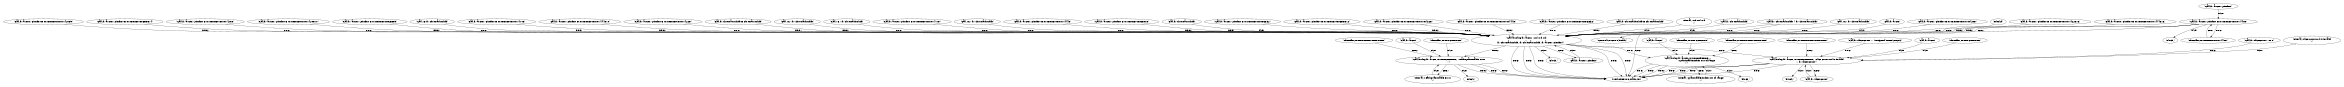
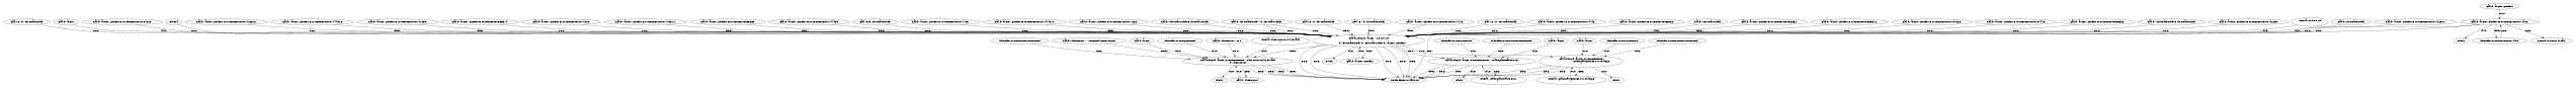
  digraph {
    n1 [label="(Call,f->avctx->pix_fmt = AV_PIX_FMT_YUV440P)"]
    n2 [label="(Call,av_dlog(f->avctx, \"%d %d %d\n\",\n            f->chroma_h_shift, f->chroma_v_shift, f->avctx->pix_fmt))"]
    n3 [label="(Block,)"]
    n4 [label="(MethodReturn,static int)"]
    n5 [label="(Identifier,AV_PIX_FMT_YUV440P)"]
    n6 [label="(ControlStructure,break;)"]
    n7 [label="(Call,av_log(f->avctx, AV_LOG_ERROR, \"read_quant_table error\n\"))"]
    n8 [label="(Call,av_log(f->avctx, AV_LOG_ERROR, \"slice count %d is invalid\n\", f->slice_count))"]
    n9 [label="(Call,av_log(f->avctx, AV_LOG_ERROR,\n                           \"quant_table_index out of range\n\"))"]
    n10 [label="(Block,)"]
    n11 [label="(Call,f->avctx->pix_fmt)"]
    n12 [label="(Literal,\"read_quant_table error\n\")"]
    n13 [label="(Block,)"]
    n14 [label="(Block,)"]
    n15 [label="(Call,f->slice_count)"]
    n16 [label="(Literal,\"quant_table_index out of range\n\")"]
    n17 [label="(Block,)"]
+   n18 [label="(Call,f->avctx->pix_fmt = AV_PIX_FMT_YUV422P9)"]
    n19 [label="(Literal,\"%d %d %d\n\")"]
    n20 [label="(Call,f->chroma_h_shift)"]
+   n21 [label="(Call,f->avctx->pix_fmt = AV_PIX_FMT_YUV422P10)"]
    n22 [label="(Call,f->slice_count > (unsigned)MAX_SLICES)"]
    n23 [label="(Call,f->chroma_h_shift || f->chroma_v_shift)"]
    n24 [label="(Call,16 * f->chroma_h_shift)"]
    n25 [label="(Call,f->avctx)"]
    n26 [label="(Call,f->avctx->pix_fmt = AV_PIX_FMT_YUVA420P)"]
    n27 [label="(Block,f)"]
    n28 [label="(Call,f->avctx->pix_fmt = AV_PIX_FMT_YUV422P16)"]
    n29 [label="(Call,f->avctx->pix_fmt)"]
    n30 [label="(Call,f->avctx)"]
    n31 [label="(Call,f->avctx->pix_fmt = AV_PIX_FMT_YUV444P16)"]
    n32 [label="(Call,f->avctx->pix_fmt = AV_PIX_FMT_YUV420P9)"]
    n33 [label="(Call,f->avctx->pix_fmt = AV_PIX_FMT_GBRP14)"]
    n34 [label="(Call,f->avctx->pix_fmt = AV_PIX_FMT_YUV420P)"]
    n35 [label="(Call,f->avctx->pix_fmt = AV_PIX_FMT_YUV420P10)"]
    n36 [label="(Call,f->avctx->pix_fmt = AV_PIX_FMT_GBRP9)"]
    n37 [label="(Identifier,AVERROR_INVALIDDATA)"]
    n38 [label="(Call,f->avctx)"]
+   n39 [label="(Call,f->avctx->pix_fmt = AV_PIX_FMT_YUV444P9)"]
    n40 [label="(Call,16*f->chroma_h_shift)"]
    n41 [label="(Call,f->avctx->pix_fmt = AV_PIX_FMT_YUV410P)"]
    n42 [label="(Call,f->avctx->pix_fmt = AV_PIX_FMT_YUV444P10)"]
    n43 [label="(Identifier,AV_LOG_ERROR)"]
    n44 [label="(Call,f->avctx->pix_fmt = AV_PIX_FMT_YUV422P)"]
    n45 [label="(Call,f->chroma_v_shift = chroma_v_shift)"]
    n46 [label="(Call,f->avctx)"]
    n47 [label="(Call,16 * f->chroma_h_shift)"]
    n48 [label="(Call,16 * f->chroma_h_shift)"]
    n49 [label="(Call,f->avctx->pix_fmt = AV_PIX_FMT_YUV411P)"]
    n50 [label="(Identifier,AV_LOG_ERROR)"]
    n51 [label="(Call,16 * f->chroma_h_shift)"]
    n52 [label="(Call,f->avctx->pix_fmt = AV_PIX_FMT_YUV444P)"]
    n53 [label="(Call,f->slice_count <= 0)"]
    n54 [label="(Call,f->avctx->pix_fmt = AV_PIX_FMT_GRAY8)"]
    n55 [label="(Call,f->chroma_v_shift)"]
    n56 [label="(Identifier,AV_LOG_ERROR)"]
    n57 [label="(Identifier,AVERROR_INVALIDDATA)"]
    n58 [label="(Call,f->avctx->pix_fmt = AV_PIX_FMT_0RGB32)"]
    n59 [label="(Call,f->avctx->pix_fmt = AV_PIX_FMT_GBRP12)"]
    n60 [label="(Call,f->avctx->pix_fmt = AV_PIX_FMT_YUVA422P)"]
    n61 [label="(Call,f->avctx->pix_fmt = AV_PIX_FMT_YUVA444P)"]
    n62 [label="(Literal,\"slice count %d is invalid\n\")"]
    n63 [label="(Identifier,AVERROR_INVALIDDATA)"]
    n64 [label="(Call,f->avctx->pix_fmt = AV_PIX_FMT_RGB32)"]
    n65 [label="(Call,f->chroma_h_shift = chroma_h_shift)"]
    n1 -> n2 [label="DDG: "]
    n1 -> n3 [label="AST: "]
    n1 -> n4 [label="CFG: "]
    n1 -> n5 [label="DDG: "]
    n1 -> n6 [label="CFG: "]
    n2 -> n4 [label="DDG: "]
    n2 -> n4 [label="DDG: "]
    n2 -> n4 [label="DDG: "]
    n2 -> n4 [label="DDG: "]
    n2 -> n4 [label="DDG: "]
    n2 -> n7 [label="DDG: "]
    n2 -> n8 [label="DDG: "]
    n2 -> n9 [label="DDG: "]
    n2 -> n10 [label="AST: "]
    n2 -> n11 [label="CFG: "]
    n5 -> n1 [label="CFG: "]
    n7 -> n4 [label="DDG: "]
    n7 -> n4 [label="DDG: "]
    n7 -> n4 [label="DDG: "]
    n7 -> n12 [label="CFG: "]
    n7 -> n13 [label="AST: "]
    n8 -> n4 [label="DDG: "]
    n8 -> n4 [label="DDG: "]
    n8 -> n4 [label="DDG: "]
    n8 -> n4 [label="DDG: "]
    n8 -> n14 [label="AST: "]
    n8 -> n15 [label="CFG: "]
    n9 -> n4 [label="DDG: "]
    n9 -> n4 [label="DDG: "]
    n9 -> n4 [label="DDG: "]
    n9 -> n16 [label="CFG: "]
    n9 -> n17 [label="AST: "]
    n11 -> n2 [label="AST: "]
    n12 -> n7 [label="AST: "]
    n15 -> n8 [label="AST: "]
    n16 -> n9 [label="AST: "]
+   n18 -> n2 [label="DDG: "]
    n19 -> n2 [label="AST: "]
    n20 -> n2 [label="AST: "]
+   n21 -> n2 [label="DDG: "]
    n22 -> n8 [label="DDG: "]
    n23 -> n2 [label="DDG: "]
    n23 -> n2 [label="DDG: "]
    n24 -> n2 [label="DDG: "]
    n25 -> n2 [label="AST: "]
    n26 -> n2 [label="DDG: "]
    n27 -> n2 [label="CFG: "]
    n28 -> n2 [label="DDG: "]
    n29 -> n1 [label="AST: "]
    n30 -> n9 [label="AST: "]
    n31 -> n2 [label="DDG: "]
    n32 -> n2 [label="DDG: "]
    n33 -> n2 [label="DDG: "]
    n34 -> n2 [label="DDG: "]
    n35 -> n2 [label="DDG: "]
    n36 -> n2 [label="DDG: "]
    n37 -> n7 [label="CFG: "]
    n38 -> n8 [label="AST: "]
+   n39 -> n2 [label="DDG: "]
    n40 -> n2 [label="DDG: "]
    n41 -> n2 [label="DDG: "]
    n42 -> n2 [label="DDG: "]
    n43 -> n8 [label="AST: "]
    n44 -> n2 [label="DDG: "]
    n45 -> n2 [label="DDG: "]
    n46 -> n7 [label="AST: "]
    n47 -> n2 [label="DDG: "]
    n48 -> n2 [label="DDG: "]
    n49 -> n2 [label="DDG: "]
    n50 -> n9 [label="AST: "]
    n51 -> n2 [label="DDG: "]
    n52 -> n2 [label="DDG: "]
    n53 -> n8 [label="DDG: "]
    n54 -> n2 [label="DDG: "]
    n55 -> n2 [label="AST: "]
    n56 -> n7 [label="AST: "]
    n57 -> n9 [label="CFG: "]
    n58 -> n2 [label="DDG: "]
    n59 -> n2 [label="DDG: "]
    n60 -> n2 [label="DDG: "]
    n61 -> n2 [label="DDG: "]
    n62 -> n8 [label="AST: "]
    n63 -> n8 [label="CFG: "]
    n64 -> n2 [label="DDG: "]
    n65 -> n2 [label="DDG: "]
  }
